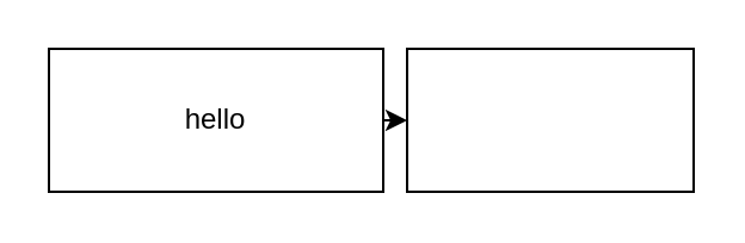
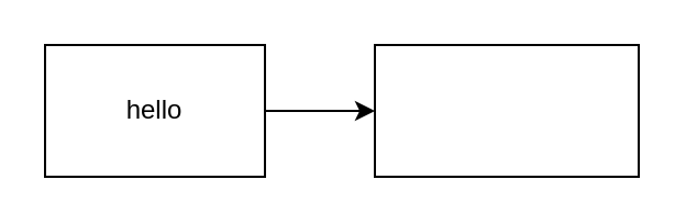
  <mxCell id="0" />
  <mxCell id="1" parent="0" />
  <mxCell id="2" style="edgeStyle=none;html=1;exitX=1;exitY=0.5;exitDx=0;exitDy=0;" edge="1" parent="1" source="3" target="4"><mxGeometry relative="1" as="geometry"><mxPoint x="230" y="50" as="targetPoint" /></mxGeometry></mxCell>
- <mxCell id="3" value="hello" style="rounded=0;whiteSpace=wrap;html=1;" vertex="1" parent="1"><mxGeometry x="20" y="20" width="140" height="60" as="geometry" /></mxCell>
+ <mxCell id="3" value="hello" style="rounded=0;whiteSpace=wrap;html=1;" vertex="1" parent="1"><mxGeometry x="20" y="20" width="100" height="60" as="geometry" /></mxCell>
  <mxCell id="4" value="" style="rounded=0;whiteSpace=wrap;html=1;" vertex="1" parent="1"><mxGeometry x="170" y="20" width="120" height="60" as="geometry" /></mxCell>
